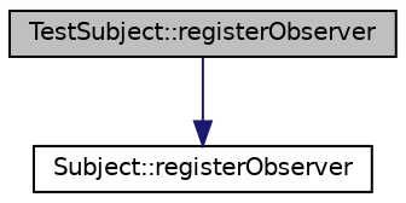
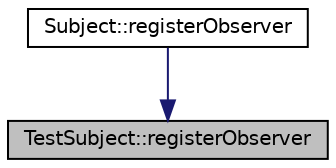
  digraph {
    rankdir=TB
    node [color=black fontname=Helvetica fontsize=10 shape=record style=filled]
    n1 [fillcolor=grey75 fontcolor=black height=0.2 label="TestSubject::registerObserver" width=0.4]
    n2 [fillcolor=white height=0.2 label="Subject::registerObserver" width=0.4]
-   n1 -> n2 [color=midnightblue fontname=Helvetica fontsize=10 labelfontname=Helvetica labelfontsize=10 style=solid]
+   n2 -> n1 [color=midnightblue fontname=Helvetica fontsize=10 labelfontname=Helvetica labelfontsize=10 style=solid]
  }
